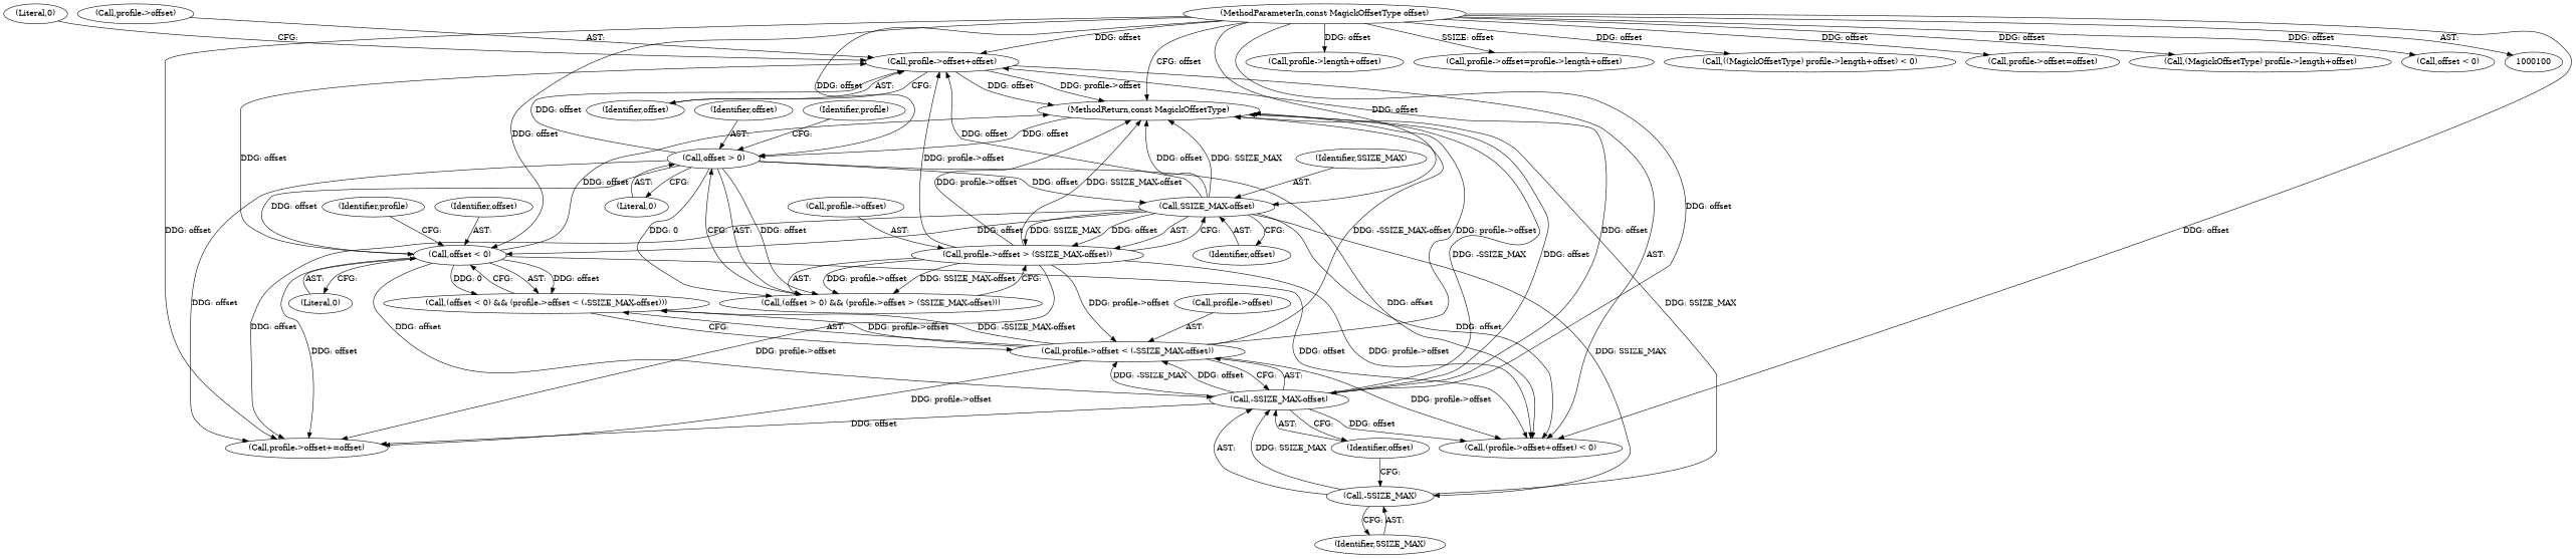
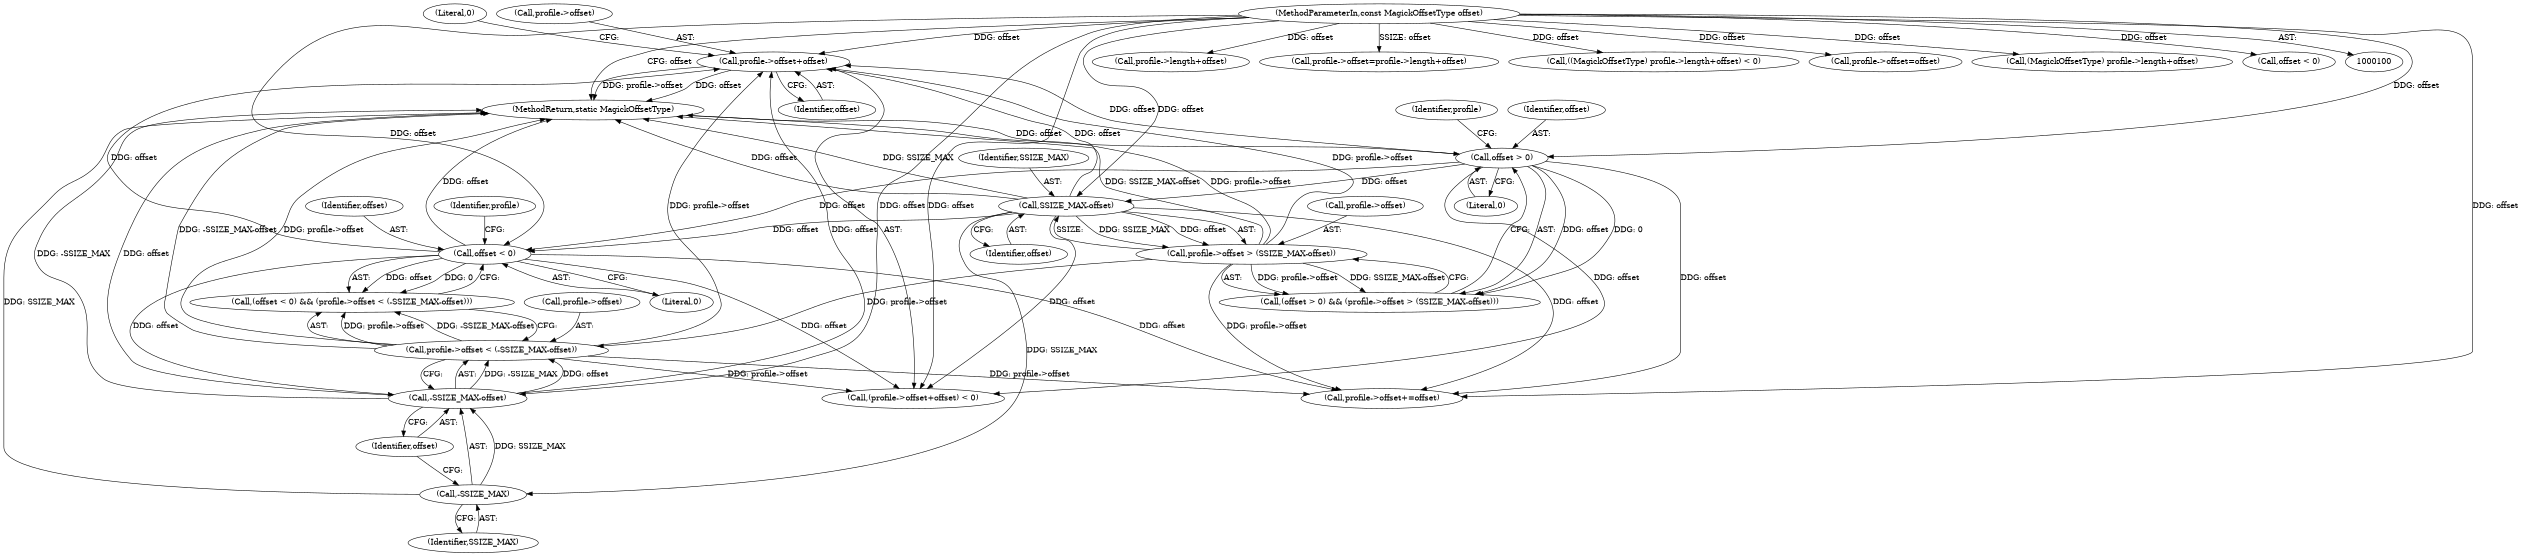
  digraph {
    n1 [label="(Call,profile->offset+offset)"]
    n2 [label="(Identifier,offset)"]
    n3 [label="(Call,(profile->offset+offset) < 0)"]
-   n4 [label="(MethodReturn,const MagickOffsetType)"]
+   n4 [label="(MethodReturn,static MagickOffsetType)"]
    n5 [label="(Call,offset > 0)"]
    n6 [label="(Call,profile->offset > (SSIZE_MAX-offset))"]
    n7 [label="(Call,SSIZE_MAX-offset)"]
    n8 [label="(Call,profile->offset < (-SSIZE_MAX-offset))"]
    n9 [label="(Call,(offset > 0) && (profile->offset > (SSIZE_MAX-offset)))"]
    n10 [label="(Call,profile->offset+=offset)"]
    n11 [label="(Call,-SSIZE_MAX)"]
    n12 [label="(Call,offset < 0)"]
    n13 [label="(Identifier,offset)"]
    n14 [label="(Call,-SSIZE_MAX-offset)"]
    n15 [label="(Call,(offset < 0) && (profile->offset < (-SSIZE_MAX-offset)))"]
    n16 [label="(Identifier,SSIZE_MAX)"]
    n17 [label="(Literal,0)"]
    n18 [label="(Literal,0)"]
    n19 [label="(MethodParameterIn,const MagickOffsetType offset)"]
    n20 [label="(Call,profile->length+offset)"]
    n21 [label="(Call,profile->offset=profile->length+offset)"]
    n22 [label="(Call,((MagickOffsetType) profile->length+offset) < 0)"]
    n23 [label="(Call,profile->offset=offset)"]
    n24 [label="(Call,(MagickOffsetType) profile->length+offset)"]
    n25 [label="(Call,offset < 0)"]
    1000100
    n27 [label="(Identifier,offset)"]
    n28 [label="(Literal,0)"]
    n29 [label="(Identifier,SSIZE_MAX)"]
    n30 [label="(Identifier,offset)"]
    n31 [label="(Call,profile->offset)"]
    n32 [label="(Call,profile->offset)"]
    n33 [label="(Identifier,profile)"]
    n34 [label="(Identifier,profile)"]
    n35 [label="(Call,profile->offset)"]
    n36 [label="(Identifier,offset)"]
    n1 -> n2 [label="CFG: "]
    n1 -> n3 [label="AST: "]
    n1 -> n4 [label="DDG: profile->offset"]
    n1 -> n4 [label="DDG: offset"]
    n2 -> n1 [label="AST: "]
    n4 -> n5 [label="DDG: offset"]
    n5 -> n1 [label="DDG: offset"]
    n5 -> n3 [label="DDG: offset"]
    n5 -> n7 [label="DDG: offset"]
    n5 -> n9 [label="AST: "]
    n5 -> n9 [label="DDG: offset"]
    n5 -> n9 [label="DDG: 0"]
    n5 -> n10 [label="DDG: offset"]
    n5 -> n12 [label="DDG: offset"]
    n5 -> n18 [label="CFG: "]
    n6 -> n1 [label="DDG: profile->offset"]
-   n6 -> n3 [label="DDG: profile->offset"]
    n6 -> n4 [label="DDG: SSIZE_MAX-offset"]
    n6 -> n4 [label="DDG: profile->offset"]
-   n6 -> n7 [label="CFG: "]
+   n6 -> n7 [label="SSIZE: "]
    n6 -> n8 [label="DDG: profile->offset"]
    n6 -> n9 [label="AST: "]
    n6 -> n9 [label="DDG: profile->offset"]
    n6 -> n9 [label="DDG: SSIZE_MAX-offset"]
    n6 -> n10 [label="DDG: profile->offset"]
    n7 -> n1 [label="DDG: offset"]
    n7 -> n3 [label="DDG: offset"]
    n7 -> n4 [label="DDG: offset"]
    n7 -> n4 [label="DDG: SSIZE_MAX"]
    n7 -> n6 [label="AST: "]
    n7 -> n6 [label="DDG: SSIZE_MAX"]
    n7 -> n6 [label="DDG: offset"]
    n7 -> n10 [label="DDG: offset"]
    n7 -> n11 [label="DDG: SSIZE_MAX"]
    n7 -> n12 [label="DDG: offset"]
    n7 -> n13 [label="CFG: "]
+   n8 -> n1 [label="DDG: profile->offset"]
    n8 -> n3 [label="DDG: profile->offset"]
    n8 -> n4 [label="DDG: -SSIZE_MAX-offset"]
    n8 -> n4 [label="DDG: profile->offset"]
    n8 -> n10 [label="DDG: profile->offset"]
    n8 -> n14 [label="CFG: "]
    n8 -> n15 [label="AST: "]
    n8 -> n15 [label="DDG: profile->offset"]
    n8 -> n15 [label="DDG: -SSIZE_MAX-offset"]
    n9 -> n5 [label="CFG: "]
    n9 -> n6 [label="CFG: "]
    n11 -> n4 [label="DDG: SSIZE_MAX"]
    n11 -> n14 [label="AST: "]
    n11 -> n14 [label="DDG: SSIZE_MAX"]
    n11 -> n16 [label="CFG: "]
    n12 -> n1 [label="DDG: offset"]
    n12 -> n3 [label="DDG: offset"]
    n12 -> n4 [label="DDG: offset"]
    n12 -> n10 [label="DDG: offset"]
    n12 -> n14 [label="DDG: offset"]
    n12 -> n15 [label="AST: "]
    n12 -> n15 [label="DDG: offset"]
    n12 -> n15 [label="DDG: 0"]
    n12 -> n17 [label="CFG: "]
    n13 -> n7 [label="AST: "]
    n14 -> n1 [label="DDG: offset"]
-   n14 -> n3 [label="DDG: offset"]
    n14 -> n4 [label="DDG: -SSIZE_MAX"]
    n14 -> n4 [label="DDG: offset"]
    n14 -> n8 [label="AST: "]
    n14 -> n8 [label="DDG: -SSIZE_MAX"]
    n14 -> n8 [label="DDG: offset"]
-   n14 -> n10 [label="DDG: offset"]
    n14 -> n27 [label="CFG: "]
    n15 -> n8 [label="CFG: "]
    n15 -> n12 [label="CFG: "]
    n16 -> n11 [label="AST: "]
    n17 -> n12 [label="AST: "]
    n18 -> n5 [label="AST: "]
    n19 -> n1 [label="DDG: offset"]
    n19 -> n3 [label="DDG: offset"]
    n19 -> n4 [label="CFG: offset"]
    n19 -> n5 [label="DDG: offset"]
    n19 -> n7 [label="DDG: offset"]
    n19 -> n10 [label="DDG: offset"]
    n19 -> n12 [label="DDG: offset"]
    n19 -> n14 [label="DDG: offset"]
    n19 -> n20 [label="DDG: offset"]
    n19 -> n21 [label="SSIZE: offset"]
    n19 -> n22 [label="DDG: offset"]
    n19 -> n23 [label="DDG: offset"]
    n19 -> n24 [label="DDG: offset"]
    n19 -> n25 [label="DDG: offset"]
    n19 -> 1000100 [label="AST: "]
    n27 -> n11 [label="CFG: "]
    n27 -> n14 [label="AST: "]
    n28 -> n1 [label="CFG: "]
    n29 -> n7 [label="AST: "]
    n30 -> n5 [label="AST: "]
    n31 -> n8 [label="AST: "]
    n32 -> n1 [label="AST: "]
    n33 -> n5 [label="CFG: "]
    n34 -> n12 [label="CFG: "]
    n35 -> n6 [label="AST: "]
    n36 -> n12 [label="AST: "]
  }
